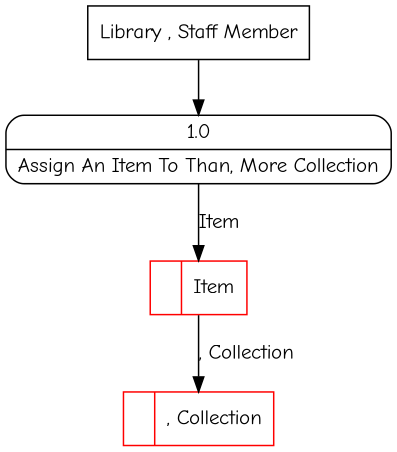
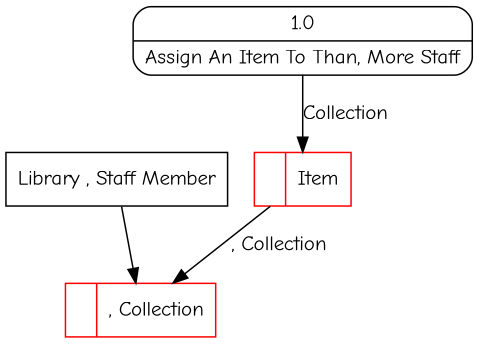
  digraph {
    fontname="Comic Neue"
    node [fontname="Comic Neue" shape=record]
    edge [fontname="Comic Neue"]
    n1 [color=red label="<f0>  |<f1> Item "]
    n2 [color=red label="<f0>  |<f1> , Collection "]
    n3 [label="Library , Staff Member" shape=box]
-   n4 [label="{<f0> 1.0|<f1> Assign An Item To Than, More Collection }" shape=Mrecord]
+   n4 [label="{<f0> 1.0|<f1> Assign An Item To Than, More Staff }" shape=Mrecord]
    n1 -> n2 [label=", Collection"]
-   n3 -> n4
-   n4 -> n1 [label=Item]
+   n3 -> n2
+   n4 -> n1 [label=Collection]
  }
